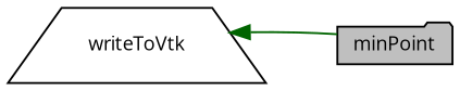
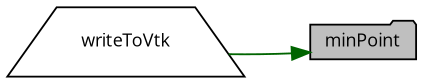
  digraph {
    rankdir=RL
    fontname="Open Sans"
    node [color=black fontname="Open Sans" fontsize=10 style=filled]
    n1 [fillcolor=grey75 fontcolor=black height=0.2 label=minPoint shape=folder width=0.4]
    n2 [fillcolor=white height=0.2 label=writeToVtk shape=trapezium width=0.4]
-   n2 -> n1 [color=darkgreen dir=back fontname="Open Sans" fontsize=10 labelfontname=Helvetica labelfontsize=10 style=solid]
+   n1 -> n2 [color=darkgreen dir=back fontname="Open Sans" fontsize=10 labelfontname=Helvetica labelfontsize=10 style=solid]
  }
